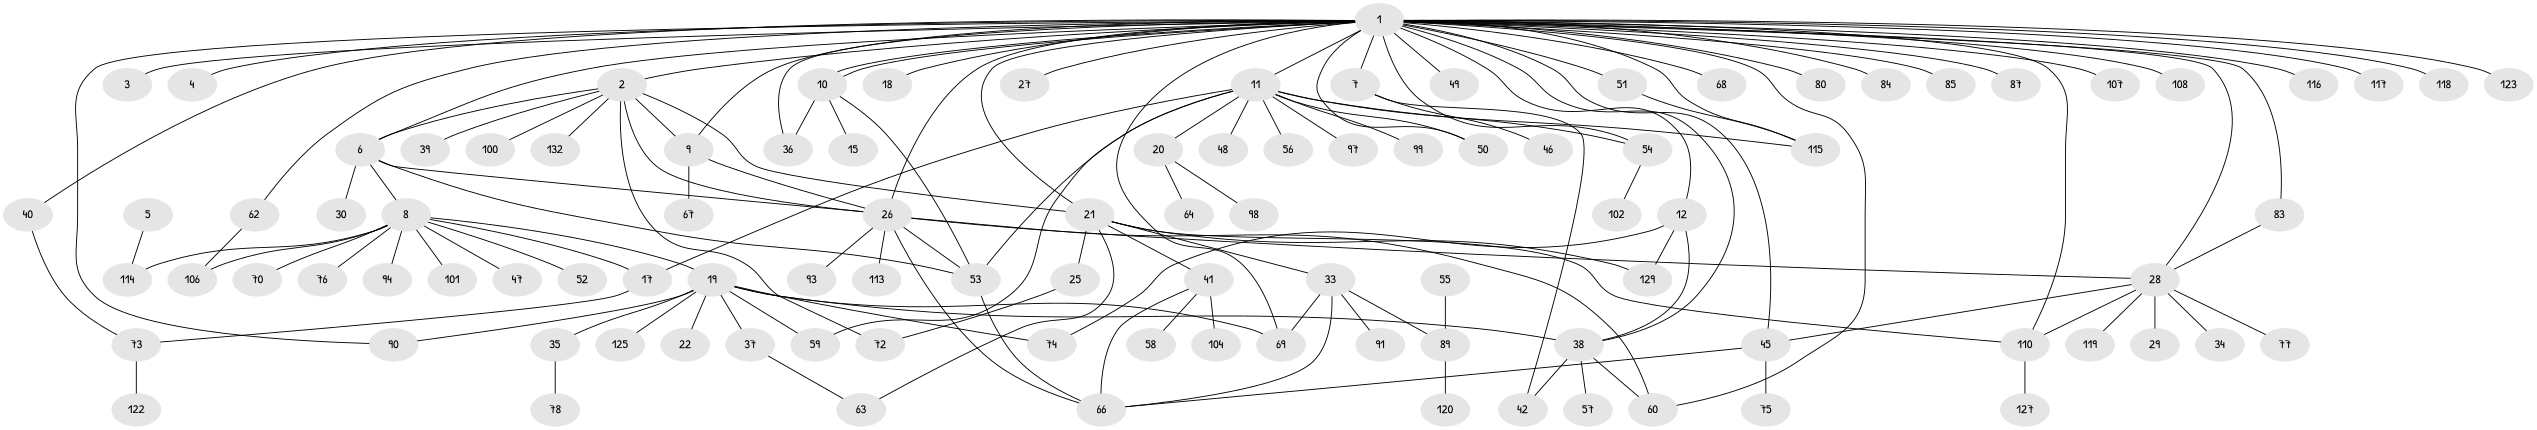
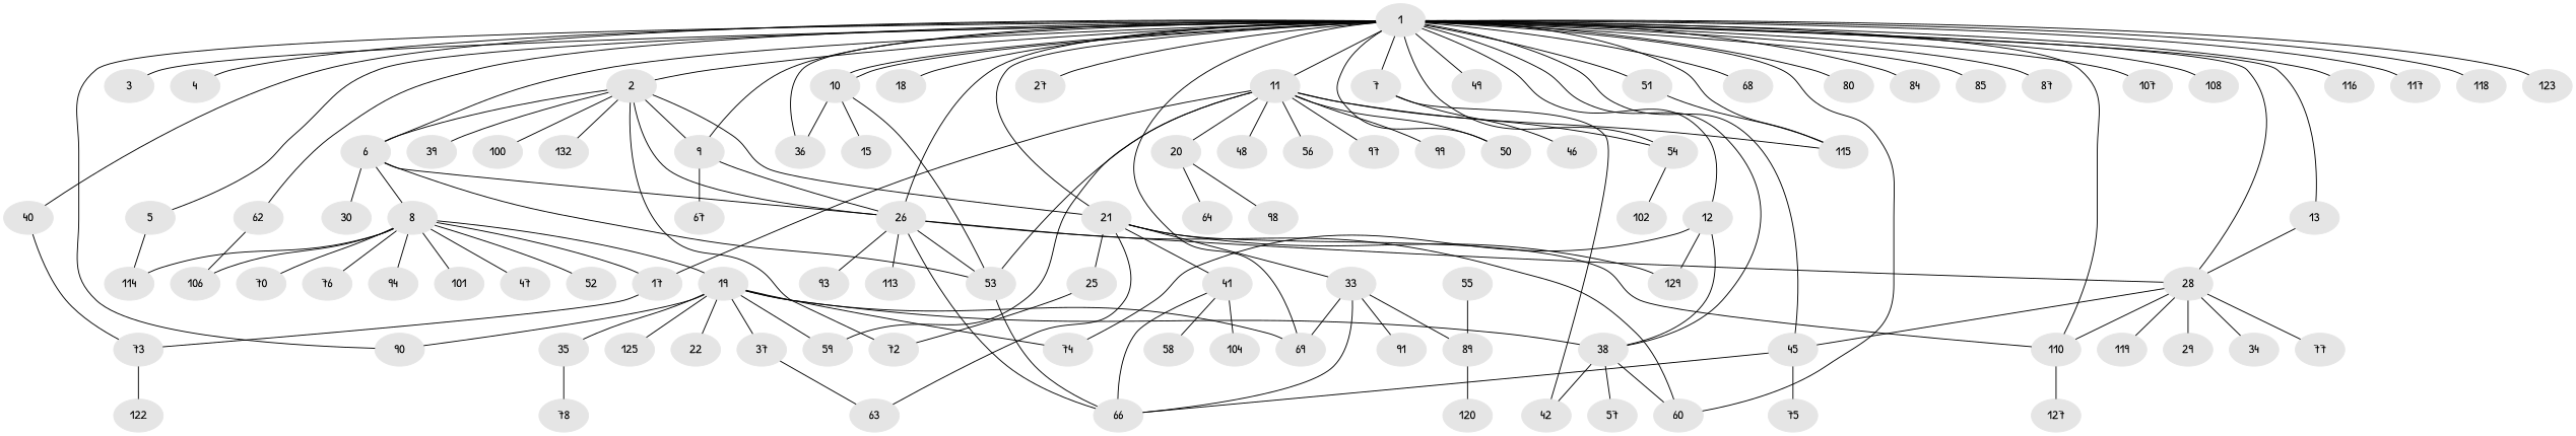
  graph {
    fontname="Patrick Hand"
    node [color=gray90 fontname="Patrick Hand" style=filled]
    edge [fontname="Patrick Hand"]
    1 [super="+82"]
    2 [super="+44"]
    3
    4 [super="+65"]
    5 [super="+131"]
    6 [super="+126"]
    7 [super="+23"]
    9
    10 [super="+43"]
    11 [super="+24"]
    12 [super="+16"]
-   13 [label=83]
+   13
    18
    21 [super="+71"]
    26 [super="+79"]
    27
    28 [super="+31"]
    36 [super="+61"]
    38 [super="+96"]
    40
    45
    49 [super="+111"]
    50 [super="+112"]
    51 [super="+121"]
    54 [super="+86"]
    60 [super="+95"]
    62
    68
    69
    80
    84
    85
    87
    90
    107
    108
    110
    115
    116
    117
    118
    123
    39 [super="+128"]
    72
    100
    132
    114
    8 [super="+14"]
    30
    53 [super="+124"]
    42
    46 [super="+105"]
    67
    15
    17
    20
    48
    56
    59
    97
    99
    129
    74
    19 [super="+32"]
    22
    35
    37 [super="+81"]
    125
    25
    33 [super="+83"]
    41 [super="+109"]
    63
    66 [super="+130"]
    93
    113
    29
    34
    77
    119
    57
    73 [super="+88"]
    75
    102
    106
    127
    89 [super="+103"]
    55
    47
    52
    70
    76
    94
    101
    64
    98
    122
    78
    91
    58
    104
    120
    1 -- 2 [weight=2]
    1 -- 3
    1 -- 4
+   1 -- 5
    1 -- 6
    1 -- 7
    1 -- 9
    1 -- 10 [weight=2]
    1 -- 10
    1 -- 11
    1 -- 12
    1 -- 13
    1 -- 18
    1 -- 21 [weight=2]
    1 -- 26
    1 -- 27
    1 -- 28
    1 -- 36
    1 -- 38
    1 -- 40
    1 -- 45
    1 -- 49
    1 -- 50
    1 -- 51 [weight=2]
    1 -- 54
    1 -- 60
    1 -- 62
    1 -- 68
    1 -- 69
    1 -- 80
    1 -- 84
    1 -- 85
    1 -- 87
    1 -- 90
    1 -- 107
    1 -- 108
    1 -- 110
    1 -- 115
    1 -- 116
    1 -- 117
    1 -- 118
    1 -- 123
    2 -- 6
    2 -- 9
    2 -- 21
    2 -- 26
    2 -- 39
    2 -- 72
    2 -- 100
    2 -- 132
    5 -- 114
    6 -- 26 [weight=2]
    6 -- 8
    6 -- 30
    6 -- 53
    7 -- 42
    7 -- 46
    9 -- 26
    9 -- 67
    10 -- 36
    10 -- 53
    10 -- 15
    11 -- 50
    11 -- 54
    11 -- 115
    11 -- 53
    11 -- 17
    11 -- 20
    11 -- 48
    11 -- 56
    11 -- 59
    11 -- 97
    11 -- 99
    12 -- 38
    12 -- 129
    12 -- 74
    13 -- 28
    21 -- 110
    21 -- 129
    21 -- 25
    21 -- 33
    21 -- 41
    21 -- 63
    26 -- 28
    26 -- 60
    26 -- 53
    26 -- 66
    26 -- 93
    26 -- 113
    28 -- 45
    28 -- 110
    28 -- 29
    28 -- 34
    28 -- 77
    28 -- 119
    38 -- 60
    38 -- 42
    38 -- 57
    40 -- 73
    45 -- 66
    45 -- 75
    51 -- 115
    54 -- 102
    62 -- 106
    110 -- 127
    8 -- 114
    8 -- 17
    8 -- 19
    8 -- 106
    8 -- 47
    8 -- 52
    8 -- 70
    8 -- 76
    8 -- 94
    8 -- 101
    53 -- 66
    17 -- 73
    20 -- 64
    20 -- 98
    19 -- 38
    19 -- 69
    19 -- 90
    19 -- 59
    19 -- 74
    19 -- 22
    19 -- 35
    19 -- 37
    19 -- 125
    35 -- 78
    37 -- 63
    25 -- 72
    33 -- 69
    33 -- 66
    33 -- 89
    33 -- 91
    41 -- 66
    41 -- 58
    41 -- 104
    73 -- 122
    89 -- 120
    55 -- 89
  }
